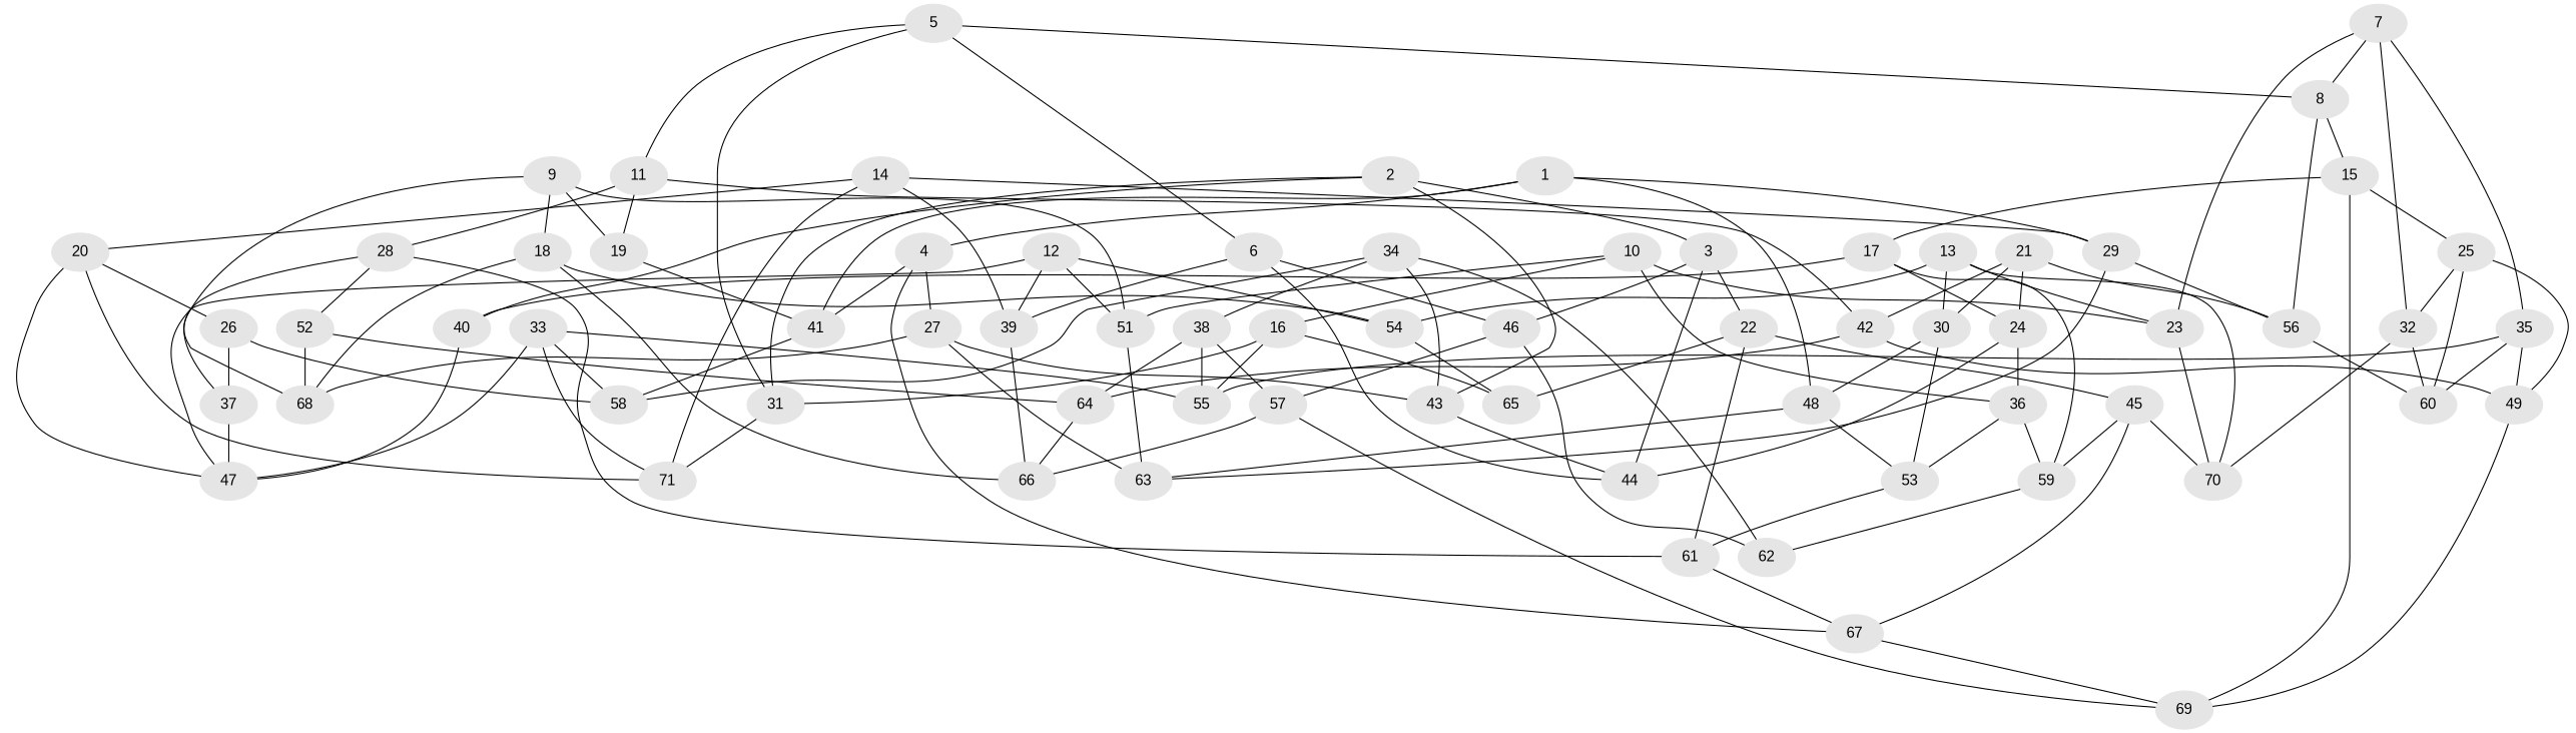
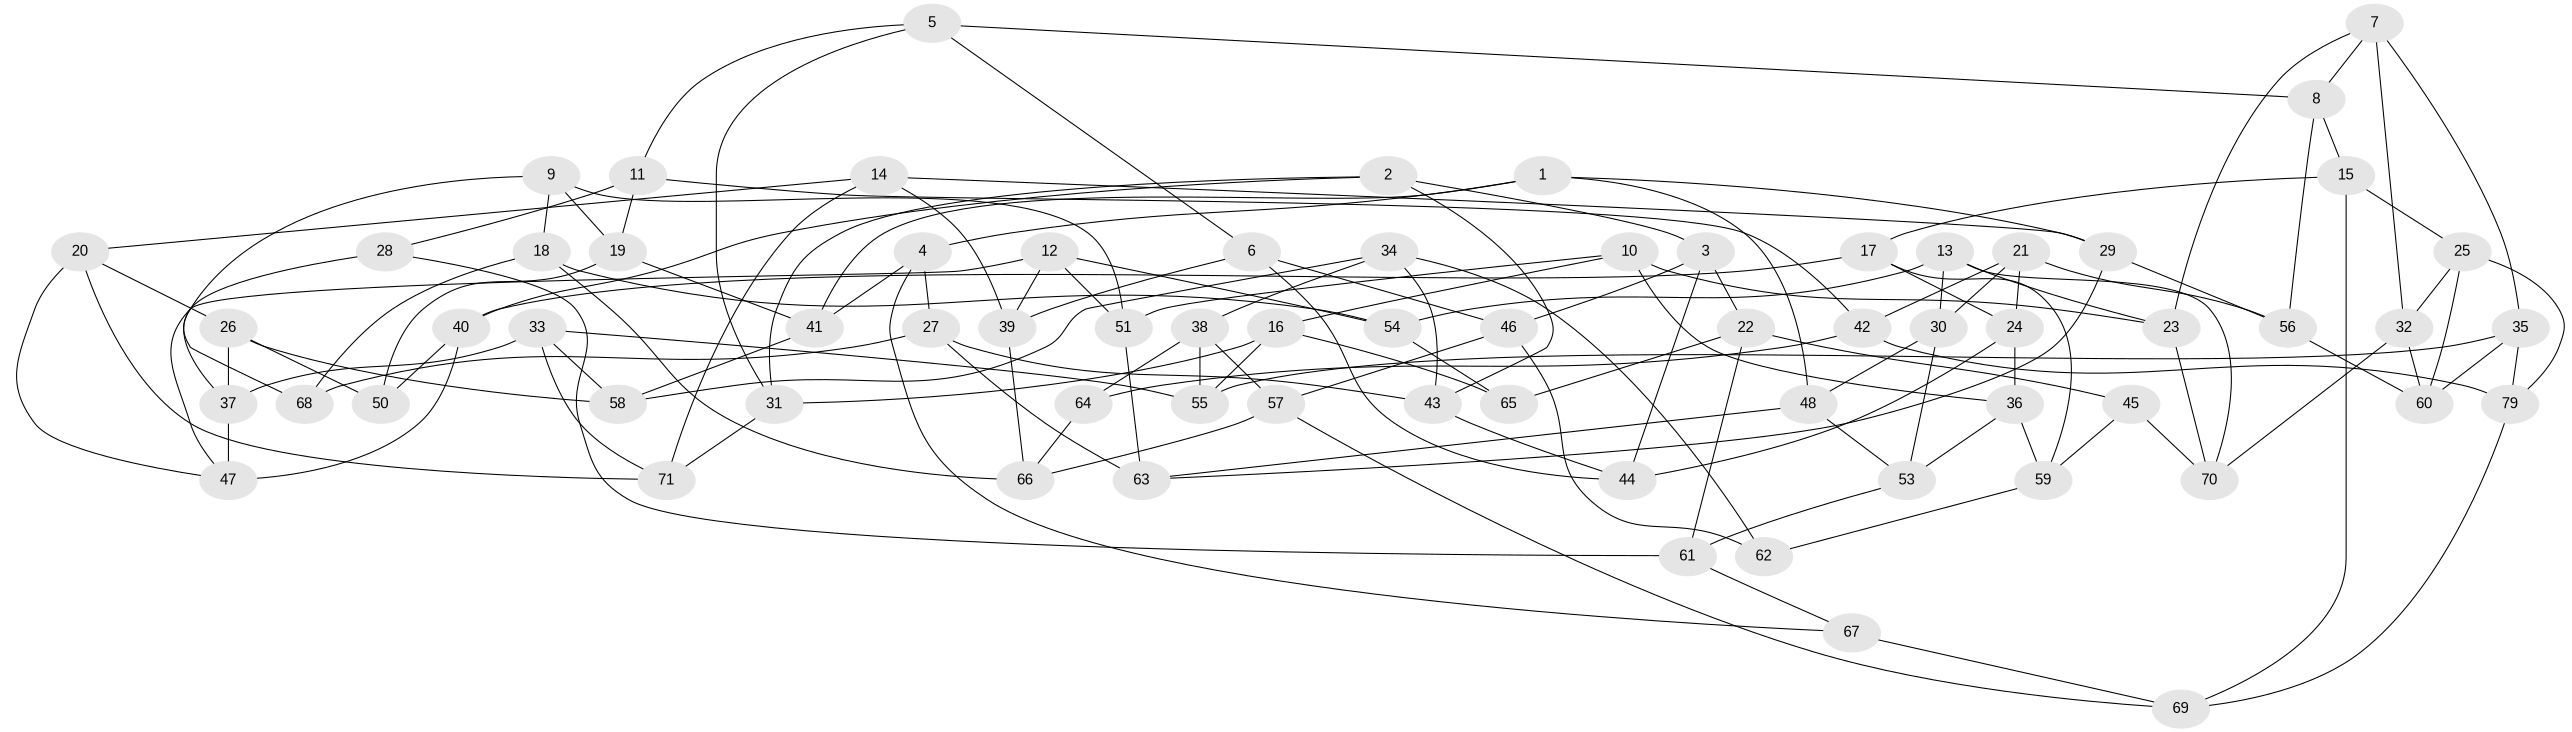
  graph {
    fontname="Liberation Sans"
    node [color=gray90 fontname="Liberation Sans" style=filled]
    edge [fontname="Liberation Sans"]
    1
    4
    29
    41
    48
    27
    67
    56
    63
    58
    53
    2
    3
    31
    40
    43
    22
    44
    46
    71
    47
+   50
    65
    45
    61
    62
    57
    68
    69
    5
    6
    8
    11
    39
    15
    19
    28
    42
    66
    7
    23
    32
    35
    70
    60
    55
-   49
+   49 [label=79]
    17
    25
    9
    18
    51
    54
    10
    16
    36
    59
    37
-   52
    64
    12
    13
    30
    14
    20
    26
    24
    21
    33
    34
    38
    1 -- 4
    1 -- 29
    1 -- 41
    1 -- 48
    4 -- 41
    4 -- 27
    4 -- 67
    29 -- 56
    29 -- 63
    41 -- 58
    48 -- 63
    48 -- 53
    27 -- 63
    27 -- 43
    27 -- 68
    67 -- 69
    56 -- 60
    53 -- 61
    2 -- 3
    2 -- 31
    2 -- 40
    2 -- 43
    3 -- 22
    3 -- 44
    3 -- 46
    31 -- 71
    40 -- 47
+   40 -- 50
    43 -- 44
    22 -- 65
    22 -- 45
    22 -- 61
    46 -- 62
    46 -- 57
-   45 -- 67
    45 -- 70
    45 -- 59
    61 -- 67
    57 -- 69
    57 -- 66
    5 -- 31
    5 -- 6
    5 -- 8
    5 -- 11
    6 -- 44
    6 -- 46
    6 -- 39
    8 -- 56
    8 -- 15
    11 -- 19
    11 -- 28
    11 -- 42
    39 -- 66
    15 -- 69
    15 -- 17
    15 -- 25
    19 -- 41
+   19 -- 50
    28 -- 61
    28 -- 37
-   28 -- 52
    42 -- 49
    42 -- 64
    7 -- 8
    7 -- 23
    7 -- 32
    7 -- 35
    23 -- 70
    32 -- 70
    32 -- 60
    35 -- 60
    35 -- 55
    35 -- 49
    49 -- 69
    17 -- 40
    17 -- 59
    17 -- 24
    25 -- 32
    25 -- 60
    25 -- 49
    9 -- 68
    9 -- 19
    9 -- 18
    9 -- 51
    18 -- 68
    18 -- 66
    18 -- 54
    51 -- 63
    54 -- 65
    10 -- 23
    10 -- 51
    10 -- 16
    10 -- 36
    16 -- 31
    16 -- 65
    16 -- 55
    36 -- 53
    36 -- 59
    59 -- 62
    37 -- 47
-   52 -- 68
-   52 -- 64
    64 -- 66
    12 -- 47
    12 -- 39
    12 -- 51
    12 -- 54
    13 -- 23
    13 -- 70
    13 -- 54
    13 -- 30
    30 -- 48
    30 -- 53
    14 -- 29
    14 -- 71
    14 -- 39
    14 -- 20
    20 -- 71
    20 -- 47
    20 -- 26
    26 -- 58
+   26 -- 50
    26 -- 37
    24 -- 44
    24 -- 36
    21 -- 56
    21 -- 42
    21 -- 30
    21 -- 24
    33 -- 58
    33 -- 71
    33 -- 55
-   33 -- 47
+   33 -- 37
    34 -- 58
    34 -- 43
    34 -- 62
    34 -- 38
    38 -- 57
    38 -- 55
    38 -- 64
  }
